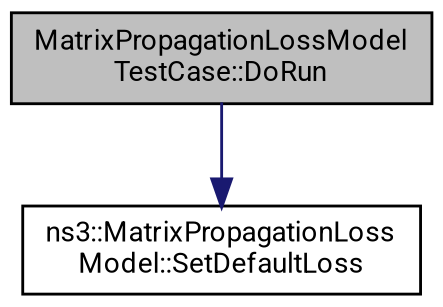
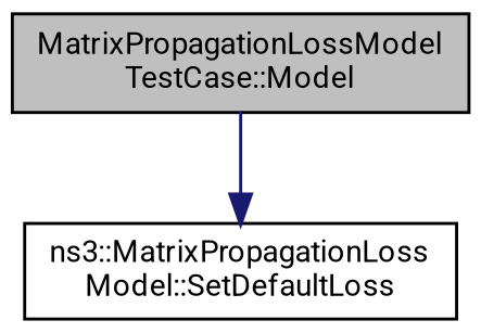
  digraph {
    rankdir=TB
    fontname=Roboto
    node [color=black fontname=Roboto fontsize=10 shape=record style=filled]
-   n1 [fillcolor=grey75 fontcolor=black height=0.2 label="MatrixPropagationLossModel\lTestCase::DoRun" width=0.4]
+   n1 [fillcolor=grey75 fontcolor=black height=0.2 label="MatrixPropagationLossModel\lTestCase::Model" width=0.4]
    n2 [fillcolor=white height=0.2 label="ns3::MatrixPropagationLoss\lModel::SetDefaultLoss" width=0.4]
    n1 -> n2 [color=midnightblue fontname=Roboto fontsize=10 labelfontname=Helvetica labelfontsize=10 style=solid]
  }
